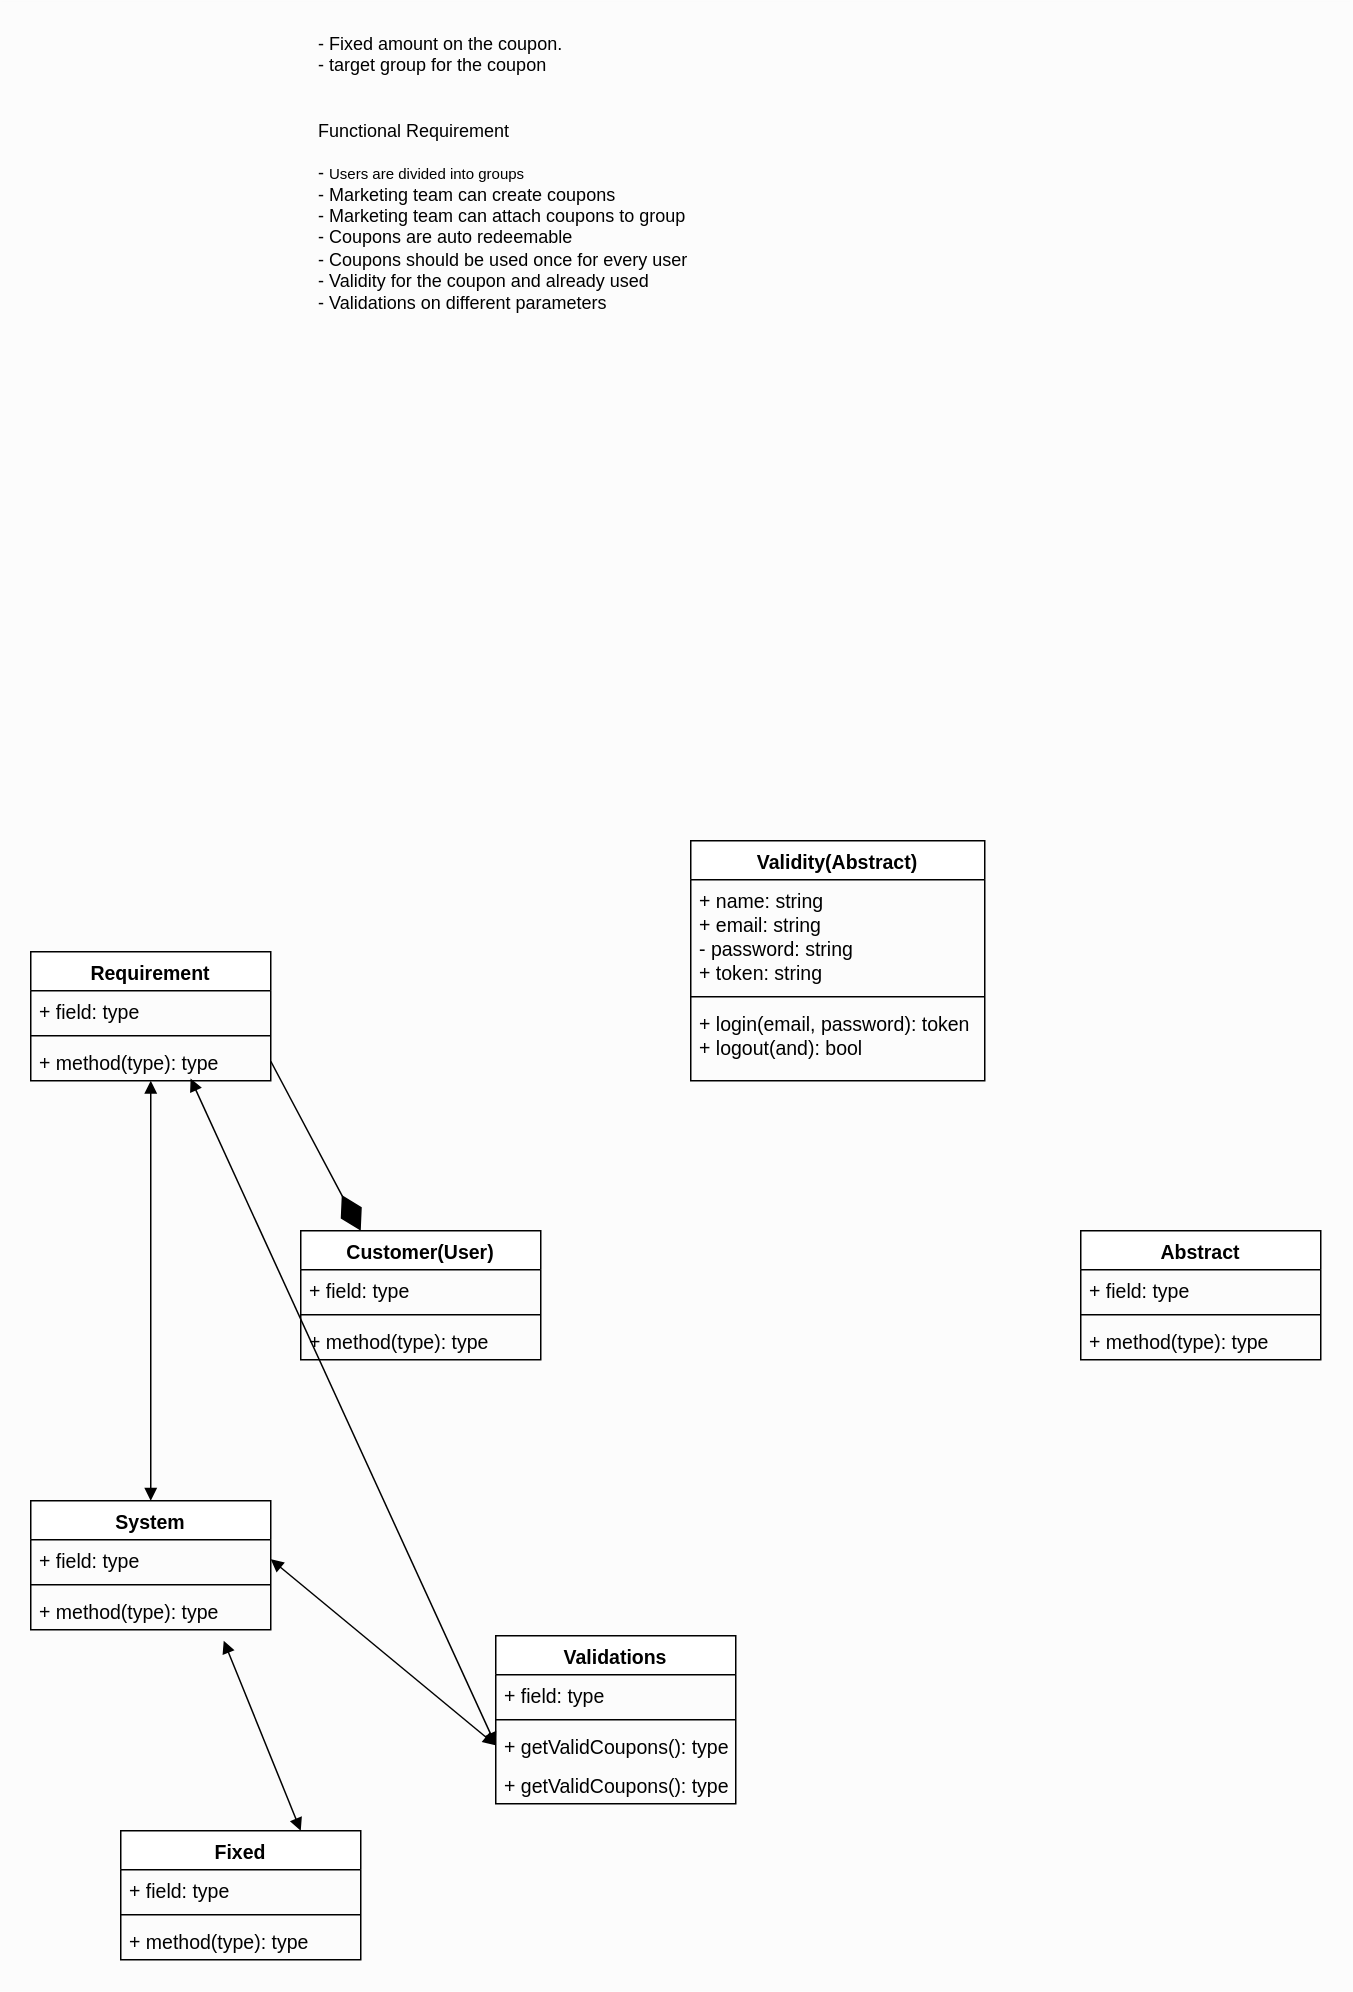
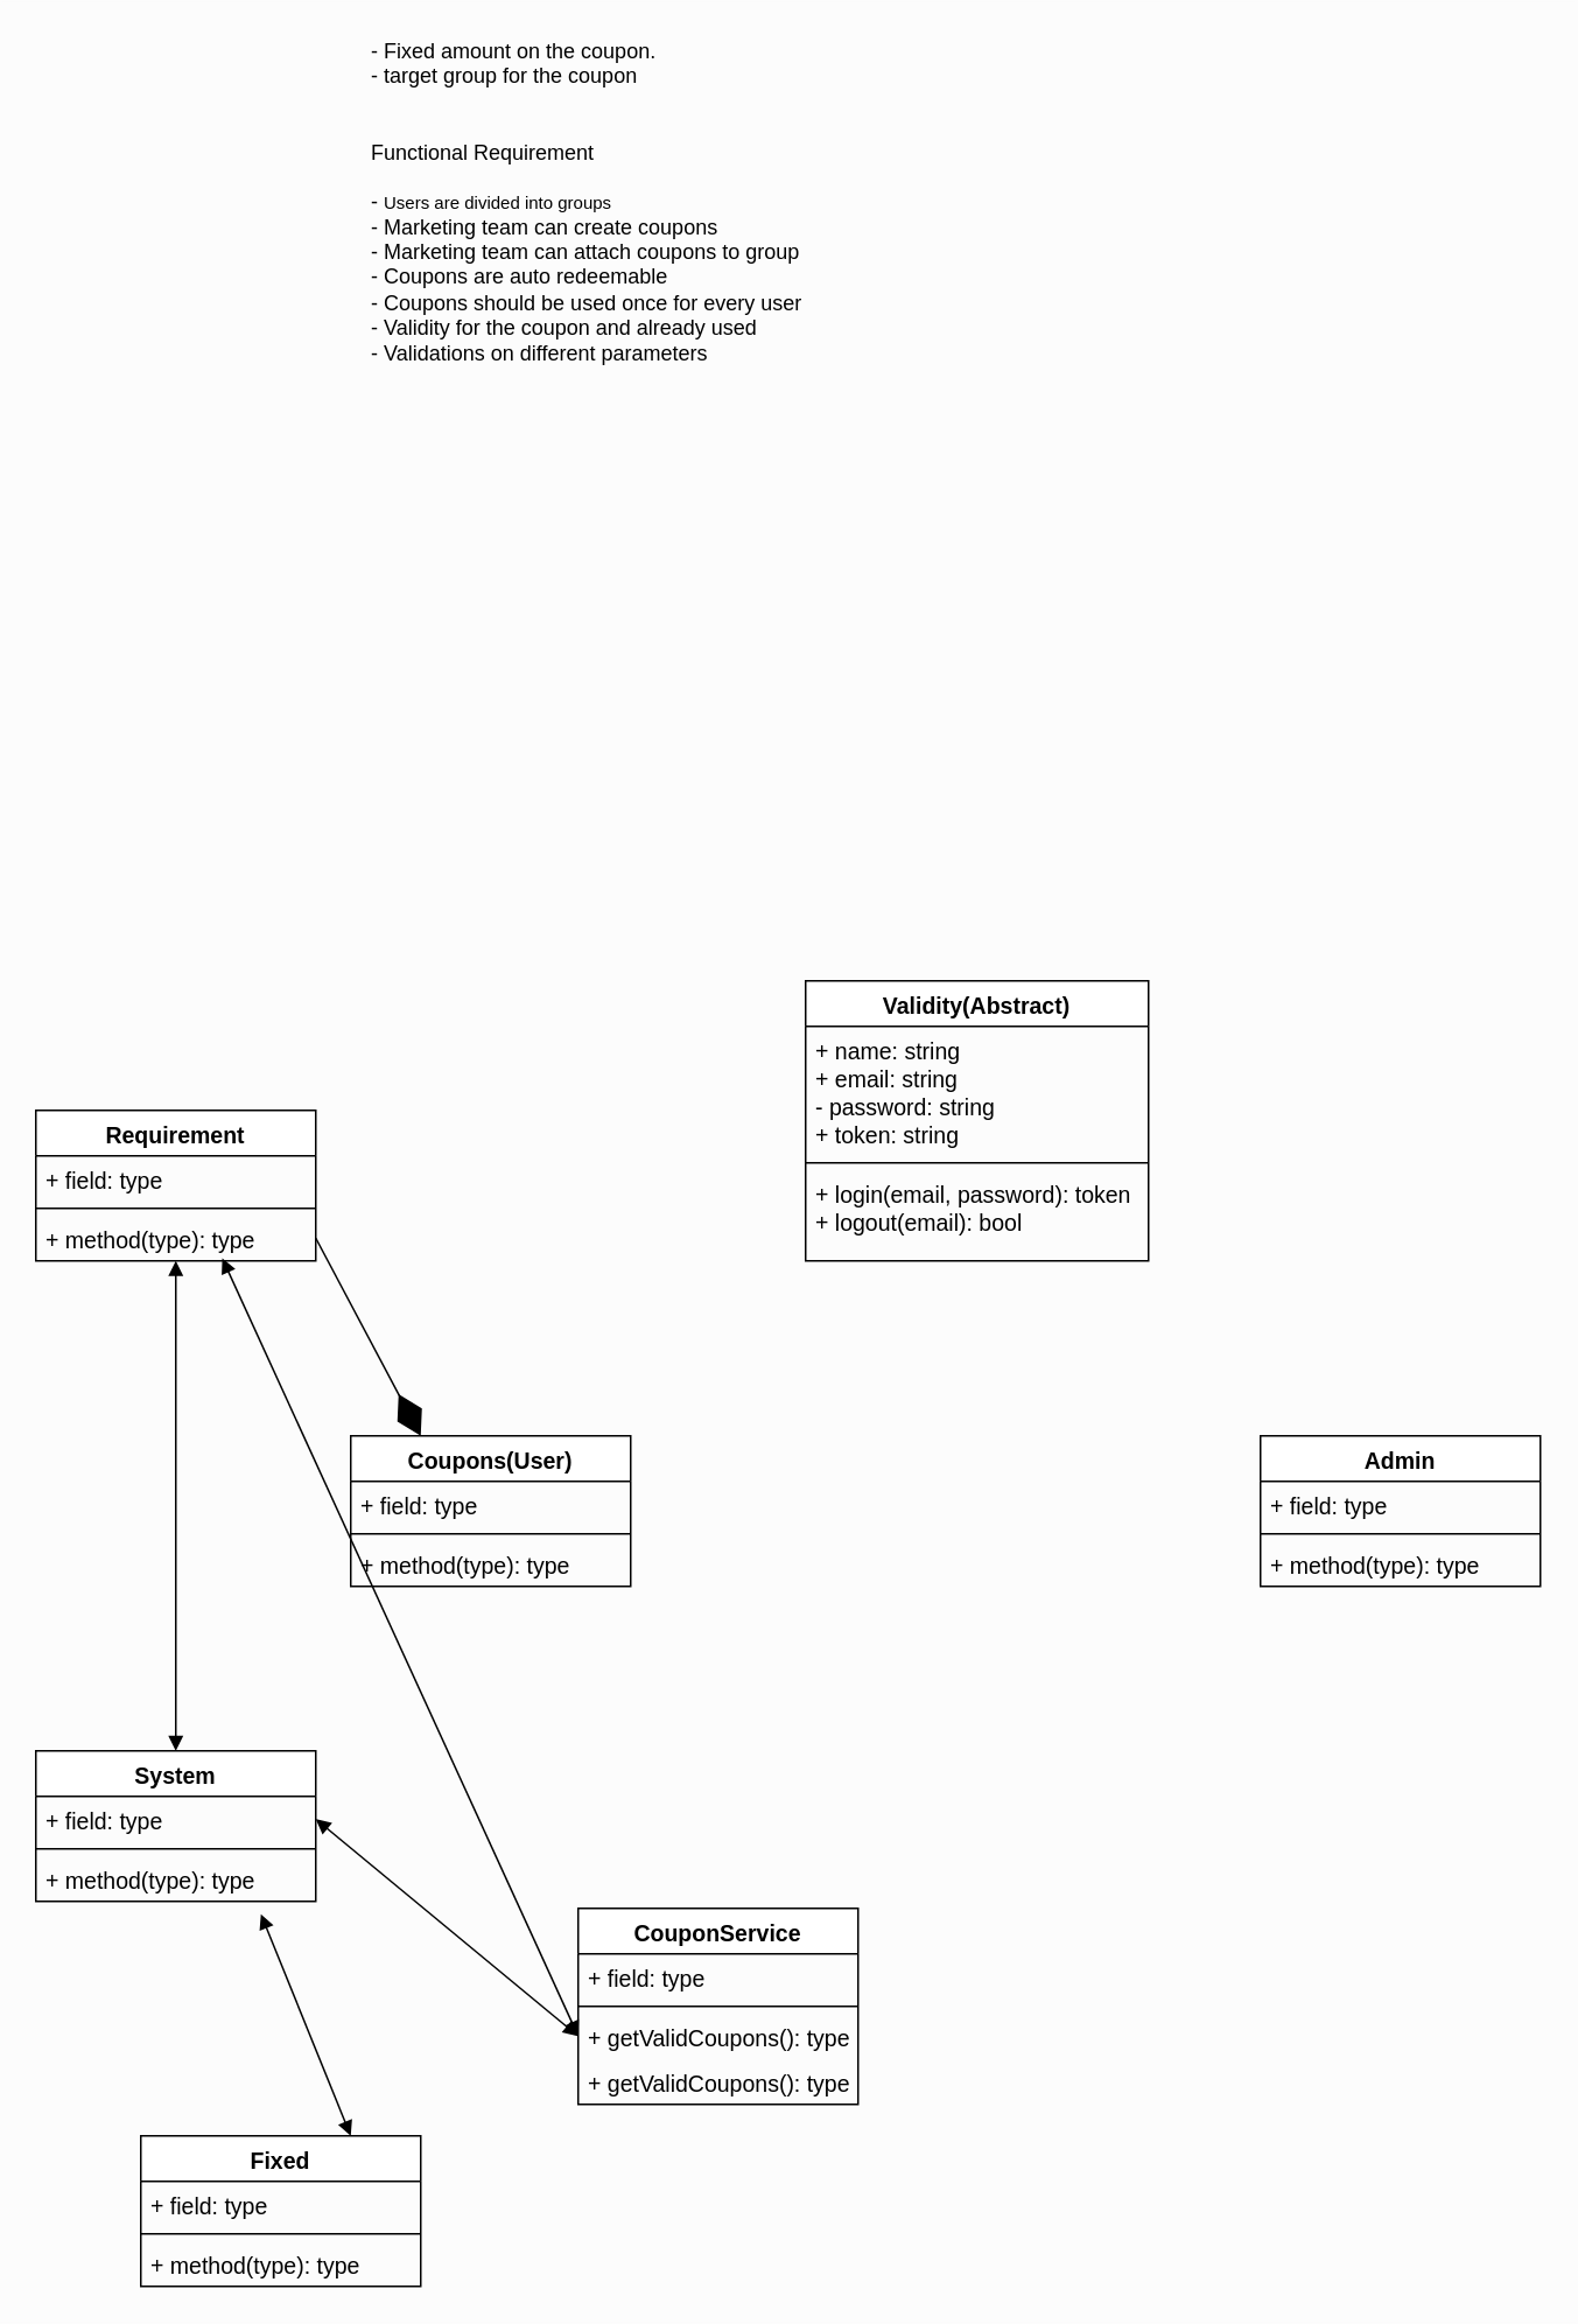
  <mxCell id="0" />
  <mxCell id="1" parent="0" />
  <mxCell id="2" value="- Fixed amount on the coupon.&lt;br&gt;- target group for the coupon&lt;br&gt;&lt;br&gt;&lt;br&gt;Functional Requirement&lt;br&gt;&lt;br&gt;- &lt;font size=&quot;1&quot;&gt;Users are divided into groups&lt;br&gt;&lt;/font&gt;- Marketing team can create coupons&lt;br&gt;- Marketing team can attach coupons to group&lt;br&gt;- Coupons are auto redeemable&lt;br&gt;- Coupons should be used once for every user&lt;br&gt;- Validity for the coupon and already used&lt;br&gt;- Validations on different parameters" style="text;html=1;strokeColor=none;fillColor=none;align=left;verticalAlign=middle;whiteSpace=wrap;rounded=0;" parent="1" vertex="1"><mxGeometry x="210" y="20" width="470" height="190" as="geometry" /></mxCell>
  <mxCell id="3" value="Validity(Abstract)" style="swimlane;fontStyle=1;align=center;verticalAlign=top;childLayout=stackLayout;horizontal=1;startSize=26;horizontalStack=0;resizeParent=1;resizeParentMax=0;resizeLast=0;collapsible=1;marginBottom=0;fontSize=13;" parent="1" vertex="1"><mxGeometry x="460" y="560" width="196" height="160" as="geometry" /></mxCell>
  <mxCell id="4" value="+ name: string&#10;+ email: string&#10;-  password: string&#10;+ token: string" style="text;strokeColor=none;fillColor=none;align=left;verticalAlign=top;spacingLeft=4;spacingRight=4;overflow=hidden;rotatable=0;points=[[0,0.5],[1,0.5]];portConstraint=eastwest;fontSize=13;" parent="3" vertex="1"><mxGeometry y="26" width="196" height="74" as="geometry" /></mxCell>
  <mxCell id="5" value="" style="line;strokeWidth=1;fillColor=none;align=left;verticalAlign=middle;spacingTop=-1;spacingLeft=3;spacingRight=3;rotatable=0;labelPosition=right;points=[];portConstraint=eastwest;strokeColor=inherit;fontSize=13;" parent="3" vertex="1"><mxGeometry y="100" width="196" height="8" as="geometry" /></mxCell>
- <mxCell id="6" value="+ login(email, password): token&#10;+ logout(and): bool" style="text;strokeColor=none;fillColor=none;align=left;verticalAlign=top;spacingLeft=4;spacingRight=4;overflow=hidden;rotatable=0;points=[[0,0.5],[1,0.5]];portConstraint=eastwest;fontSize=13;" parent="3" vertex="1"><mxGeometry y="108" width="196" height="52" as="geometry" /></mxCell>
- <mxCell id="7" value="Customer(User)" style="swimlane;fontStyle=1;align=center;verticalAlign=top;childLayout=stackLayout;horizontal=1;startSize=26;horizontalStack=0;resizeParent=1;resizeParentMax=0;resizeLast=0;collapsible=1;marginBottom=0;fontSize=13;" parent="1" vertex="1"><mxGeometry x="200" y="820" width="160" height="86" as="geometry" /></mxCell>
+ <mxCell id="6" value="+ login(email, password): token&#10;+ logout(email): bool" style="text;strokeColor=none;fillColor=none;align=left;verticalAlign=top;spacingLeft=4;spacingRight=4;overflow=hidden;rotatable=0;points=[[0,0.5],[1,0.5]];portConstraint=eastwest;fontSize=13;" parent="3" vertex="1"><mxGeometry y="108" width="196" height="52" as="geometry" /></mxCell>
+ <mxCell id="7" value="Coupons(User)" style="swimlane;fontStyle=1;align=center;verticalAlign=top;childLayout=stackLayout;horizontal=1;startSize=26;horizontalStack=0;resizeParent=1;resizeParentMax=0;resizeLast=0;collapsible=1;marginBottom=0;fontSize=13;" parent="1" vertex="1"><mxGeometry x="200" y="820" width="160" height="86" as="geometry" /></mxCell>
  <mxCell id="8" value="+ field: type" style="text;strokeColor=none;fillColor=none;align=left;verticalAlign=top;spacingLeft=4;spacingRight=4;overflow=hidden;rotatable=0;points=[[0,0.5],[1,0.5]];portConstraint=eastwest;fontSize=13;" parent="7" vertex="1"><mxGeometry y="26" width="160" height="26" as="geometry" /></mxCell>
  <mxCell id="9" value="" style="line;strokeWidth=1;fillColor=none;align=left;verticalAlign=middle;spacingTop=-1;spacingLeft=3;spacingRight=3;rotatable=0;labelPosition=right;points=[];portConstraint=eastwest;strokeColor=inherit;fontSize=13;" parent="7" vertex="1"><mxGeometry y="52" width="160" height="8" as="geometry" /></mxCell>
  <mxCell id="10" value="+ method(type): type" style="text;strokeColor=none;fillColor=none;align=left;verticalAlign=top;spacingLeft=4;spacingRight=4;overflow=hidden;rotatable=0;points=[[0,0.5],[1,0.5]];portConstraint=eastwest;fontSize=13;" parent="7" vertex="1"><mxGeometry y="60" width="160" height="26" as="geometry" /></mxCell>
- <mxCell id="11" value="Abstract" style="swimlane;fontStyle=1;align=center;verticalAlign=top;childLayout=stackLayout;horizontal=1;startSize=26;horizontalStack=0;resizeParent=1;resizeParentMax=0;resizeLast=0;collapsible=1;marginBottom=0;fontSize=13;" parent="1" vertex="1"><mxGeometry x="720" y="820" width="160" height="86" as="geometry" /></mxCell>
+ <mxCell id="11" value="Admin" style="swimlane;fontStyle=1;align=center;verticalAlign=top;childLayout=stackLayout;horizontal=1;startSize=26;horizontalStack=0;resizeParent=1;resizeParentMax=0;resizeLast=0;collapsible=1;marginBottom=0;fontSize=13;" parent="1" vertex="1"><mxGeometry x="720" y="820" width="160" height="86" as="geometry" /></mxCell>
  <mxCell id="12" value="+ field: type" style="text;strokeColor=none;fillColor=none;align=left;verticalAlign=top;spacingLeft=4;spacingRight=4;overflow=hidden;rotatable=0;points=[[0,0.5],[1,0.5]];portConstraint=eastwest;fontSize=13;" parent="11" vertex="1"><mxGeometry y="26" width="160" height="26" as="geometry" /></mxCell>
  <mxCell id="13" value="" style="line;strokeWidth=1;fillColor=none;align=left;verticalAlign=middle;spacingTop=-1;spacingLeft=3;spacingRight=3;rotatable=0;labelPosition=right;points=[];portConstraint=eastwest;strokeColor=inherit;fontSize=13;" parent="11" vertex="1"><mxGeometry y="52" width="160" height="8" as="geometry" /></mxCell>
  <mxCell id="14" value="+ method(type): type" style="text;strokeColor=none;fillColor=none;align=left;verticalAlign=top;spacingLeft=4;spacingRight=4;overflow=hidden;rotatable=0;points=[[0,0.5],[1,0.5]];portConstraint=eastwest;fontSize=13;" parent="11" vertex="1"><mxGeometry y="60" width="160" height="26" as="geometry" /></mxCell>
  <mxCell id="15" value="System" style="swimlane;fontStyle=1;align=center;verticalAlign=top;childLayout=stackLayout;horizontal=1;startSize=26;horizontalStack=0;resizeParent=1;resizeParentMax=0;resizeLast=0;collapsible=1;marginBottom=0;fontSize=13;" parent="1" vertex="1"><mxGeometry x="20" y="1000" width="160" height="86" as="geometry" /></mxCell>
  <mxCell id="16" value="+ field: type" style="text;strokeColor=none;fillColor=none;align=left;verticalAlign=top;spacingLeft=4;spacingRight=4;overflow=hidden;rotatable=0;points=[[0,0.5],[1,0.5]];portConstraint=eastwest;fontSize=13;" parent="15" vertex="1"><mxGeometry y="26" width="160" height="26" as="geometry" /></mxCell>
  <mxCell id="17" value="" style="line;strokeWidth=1;fillColor=none;align=left;verticalAlign=middle;spacingTop=-1;spacingLeft=3;spacingRight=3;rotatable=0;labelPosition=right;points=[];portConstraint=eastwest;strokeColor=inherit;fontSize=13;" parent="15" vertex="1"><mxGeometry y="52" width="160" height="8" as="geometry" /></mxCell>
  <mxCell id="18" value="+ method(type): type" style="text;strokeColor=none;fillColor=none;align=left;verticalAlign=top;spacingLeft=4;spacingRight=4;overflow=hidden;rotatable=0;points=[[0,0.5],[1,0.5]];portConstraint=eastwest;fontSize=13;" parent="15" vertex="1"><mxGeometry y="60" width="160" height="26" as="geometry" /></mxCell>
  <mxCell id="19" value="Requirement" style="swimlane;fontStyle=1;align=center;verticalAlign=top;childLayout=stackLayout;horizontal=1;startSize=26;horizontalStack=0;resizeParent=1;resizeParentMax=0;resizeLast=0;collapsible=1;marginBottom=0;fontSize=13;" parent="1" vertex="1"><mxGeometry x="20" y="634" width="160" height="86" as="geometry" /></mxCell>
  <mxCell id="20" value="+ field: type" style="text;strokeColor=none;fillColor=none;align=left;verticalAlign=top;spacingLeft=4;spacingRight=4;overflow=hidden;rotatable=0;points=[[0,0.5],[1,0.5]];portConstraint=eastwest;fontSize=13;" parent="19" vertex="1"><mxGeometry y="26" width="160" height="26" as="geometry" /></mxCell>
  <mxCell id="21" value="" style="line;strokeWidth=1;fillColor=none;align=left;verticalAlign=middle;spacingTop=-1;spacingLeft=3;spacingRight=3;rotatable=0;labelPosition=right;points=[];portConstraint=eastwest;strokeColor=inherit;fontSize=13;" parent="19" vertex="1"><mxGeometry y="52" width="160" height="8" as="geometry" /></mxCell>
  <mxCell id="22" value="+ method(type): type" style="text;strokeColor=none;fillColor=none;align=left;verticalAlign=top;spacingLeft=4;spacingRight=4;overflow=hidden;rotatable=0;points=[[0,0.5],[1,0.5]];portConstraint=eastwest;fontSize=13;" parent="19" vertex="1"><mxGeometry y="60" width="160" height="26" as="geometry" /></mxCell>
  <mxCell id="23" value="" style="endArrow=diamondThin;endFill=1;endSize=24;html=1;fontSize=13;exitX=1;exitY=0.5;exitDx=0;exitDy=0;entryX=0.25;entryY=0;entryDx=0;entryDy=0;" parent="1" source="22" target="7" edge="1"><mxGeometry width="160" relative="1" as="geometry"><mxPoint x="390" y="720" as="sourcePoint" /><mxPoint x="550" y="720" as="targetPoint" /></mxGeometry></mxCell>
  <mxCell id="24" value="" style="endArrow=block;startArrow=block;endFill=1;startFill=1;html=1;fontSize=13;exitX=0.5;exitY=0;exitDx=0;exitDy=0;" parent="1" source="15" target="22" edge="1"><mxGeometry width="160" relative="1" as="geometry"><mxPoint x="390" y="850" as="sourcePoint" /><mxPoint x="550" y="850" as="targetPoint" /></mxGeometry></mxCell>
  <mxCell id="25" value="Fixed" style="swimlane;fontStyle=1;align=center;verticalAlign=top;childLayout=stackLayout;horizontal=1;startSize=26;horizontalStack=0;resizeParent=1;resizeParentMax=0;resizeLast=0;collapsible=1;marginBottom=0;fontSize=13;" parent="1" vertex="1"><mxGeometry x="80" y="1220" width="160" height="86" as="geometry" /></mxCell>
  <mxCell id="26" value="+ field: type" style="text;strokeColor=none;fillColor=none;align=left;verticalAlign=top;spacingLeft=4;spacingRight=4;overflow=hidden;rotatable=0;points=[[0,0.5],[1,0.5]];portConstraint=eastwest;fontSize=13;" parent="25" vertex="1"><mxGeometry y="26" width="160" height="26" as="geometry" /></mxCell>
  <mxCell id="27" value="" style="line;strokeWidth=1;fillColor=none;align=left;verticalAlign=middle;spacingTop=-1;spacingLeft=3;spacingRight=3;rotatable=0;labelPosition=right;points=[];portConstraint=eastwest;strokeColor=inherit;fontSize=13;" parent="25" vertex="1"><mxGeometry y="52" width="160" height="8" as="geometry" /></mxCell>
  <mxCell id="28" value="+ method(type): type" style="text;strokeColor=none;fillColor=none;align=left;verticalAlign=top;spacingLeft=4;spacingRight=4;overflow=hidden;rotatable=0;points=[[0,0.5],[1,0.5]];portConstraint=eastwest;fontSize=13;" parent="25" vertex="1"><mxGeometry y="60" width="160" height="26" as="geometry" /></mxCell>
  <mxCell id="29" value="" style="endArrow=block;startArrow=block;endFill=1;startFill=1;html=1;fontSize=13;exitX=0.75;exitY=0;exitDx=0;exitDy=0;entryX=0.804;entryY=1.281;entryDx=0;entryDy=0;entryPerimeter=0;" parent="1" source="25" target="18" edge="1"><mxGeometry width="160" relative="1" as="geometry"><mxPoint x="410" y="1060" as="sourcePoint" /><mxPoint x="570" y="1060" as="targetPoint" /></mxGeometry></mxCell>
- <mxCell id="30" value="Validations" style="swimlane;fontStyle=1;align=center;verticalAlign=top;childLayout=stackLayout;horizontal=1;startSize=26;horizontalStack=0;resizeParent=1;resizeParentMax=0;resizeLast=0;collapsible=1;marginBottom=0;fontSize=13;" parent="1" vertex="1"><mxGeometry x="330" y="1090" width="160" height="112" as="geometry" /></mxCell>
+ <mxCell id="30" value="CouponService" style="swimlane;fontStyle=1;align=center;verticalAlign=top;childLayout=stackLayout;horizontal=1;startSize=26;horizontalStack=0;resizeParent=1;resizeParentMax=0;resizeLast=0;collapsible=1;marginBottom=0;fontSize=13;" parent="1" vertex="1"><mxGeometry x="330" y="1090" width="160" height="112" as="geometry" /></mxCell>
  <mxCell id="31" value="+ field: type" style="text;strokeColor=none;fillColor=none;align=left;verticalAlign=top;spacingLeft=4;spacingRight=4;overflow=hidden;rotatable=0;points=[[0,0.5],[1,0.5]];portConstraint=eastwest;fontSize=13;" parent="30" vertex="1"><mxGeometry y="26" width="160" height="26" as="geometry" /></mxCell>
  <mxCell id="32" value="" style="line;strokeWidth=1;fillColor=none;align=left;verticalAlign=middle;spacingTop=-1;spacingLeft=3;spacingRight=3;rotatable=0;labelPosition=right;points=[];portConstraint=eastwest;strokeColor=inherit;fontSize=13;" parent="30" vertex="1"><mxGeometry y="52" width="160" height="8" as="geometry" /></mxCell>
  <mxCell id="33" value="+ getValidCoupons(): type" style="text;strokeColor=none;fillColor=none;align=left;verticalAlign=top;spacingLeft=4;spacingRight=4;overflow=hidden;rotatable=0;points=[[0,0.5],[1,0.5]];portConstraint=eastwest;fontSize=13;" parent="30" vertex="1"><mxGeometry y="60" width="160" height="26" as="geometry" /></mxCell>
  <mxCell id="34" value="+ getValidCoupons(): type" style="text;strokeColor=none;fillColor=none;align=left;verticalAlign=top;spacingLeft=4;spacingRight=4;overflow=hidden;rotatable=0;points=[[0,0.5],[1,0.5]];portConstraint=eastwest;fontSize=13;" parent="30" vertex="1"><mxGeometry y="86" width="160" height="26" as="geometry" /></mxCell>
  <mxCell id="35" value="" style="endArrow=block;startArrow=block;endFill=1;startFill=1;html=1;fontSize=13;exitX=0.666;exitY=0.944;exitDx=0;exitDy=0;exitPerimeter=0;entryX=0;entryY=0.5;entryDx=0;entryDy=0;" parent="1" source="22" target="33" edge="1"><mxGeometry width="160" relative="1" as="geometry"><mxPoint x="410" y="1000" as="sourcePoint" /><mxPoint x="570" y="1000" as="targetPoint" /></mxGeometry></mxCell>
  <mxCell id="36" value="" style="endArrow=block;startArrow=block;endFill=1;startFill=1;html=1;fontSize=13;exitX=1;exitY=0.5;exitDx=0;exitDy=0;entryX=0;entryY=0.5;entryDx=0;entryDy=0;" parent="1" source="16" target="33" edge="1"><mxGeometry width="160" relative="1" as="geometry"><mxPoint x="410" y="1000" as="sourcePoint" /><mxPoint x="570" y="1000" as="targetPoint" /></mxGeometry></mxCell>
